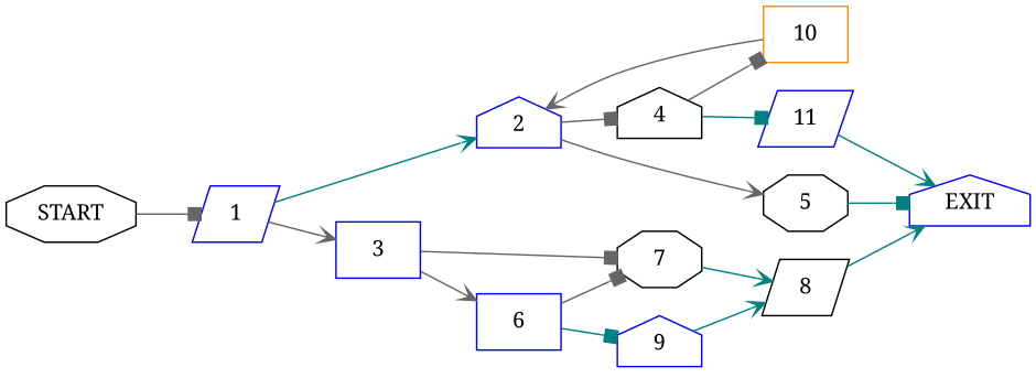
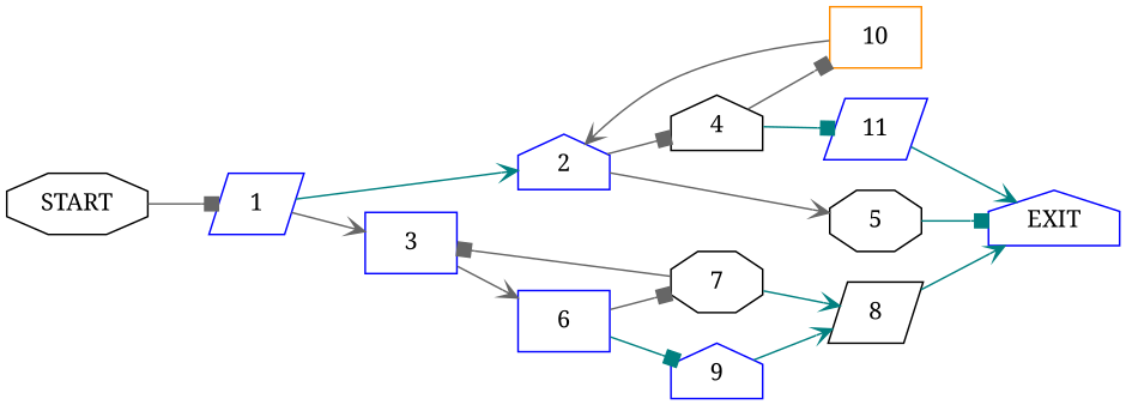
  digraph {
    fontname="Noto Serif"
    rankdir=LR
    node [color=blue fontname="Noto Serif" shape=house]
    edge [arrowhead=vee color=gray40 fontname="Noto Serif"]
    n1 [color=black label=START shape=octagon]
    1 [shape=parallelogram]
    2
    3 [shape=box]
    n5 [label=EXIT]
    4 [color=black]
    5 [color=black shape=octagon]
    6 [shape=box]
    7 [color=black shape=octagon]
    10 [color=darkorange shape=box]
    11 [shape=parallelogram]
    9
    8 [color=black shape=parallelogram]
    n1 -> 1 [arrowhead=box]
    1 -> 2 [color=teal]
    1 -> 3
    2 -> 4 [arrowhead=box]
    2 -> 5
    3 -> 6
-   3 -> 7 [arrowhead=box]
+   7 -> 3 [arrowhead=box]
    4 -> 10 [arrowhead=box]
    4 -> 11 [arrowhead=box color=teal]
    5 -> n5 [arrowhead=box color=teal]
    6 -> 7 [arrowhead=box]
    6 -> 9 [arrowhead=box color=teal]
    7 -> 8 [color=teal]
    10 -> 2
    11 -> n5 [color=teal]
    9 -> 8 [color=teal]
    8 -> n5 [color=teal]
  }
